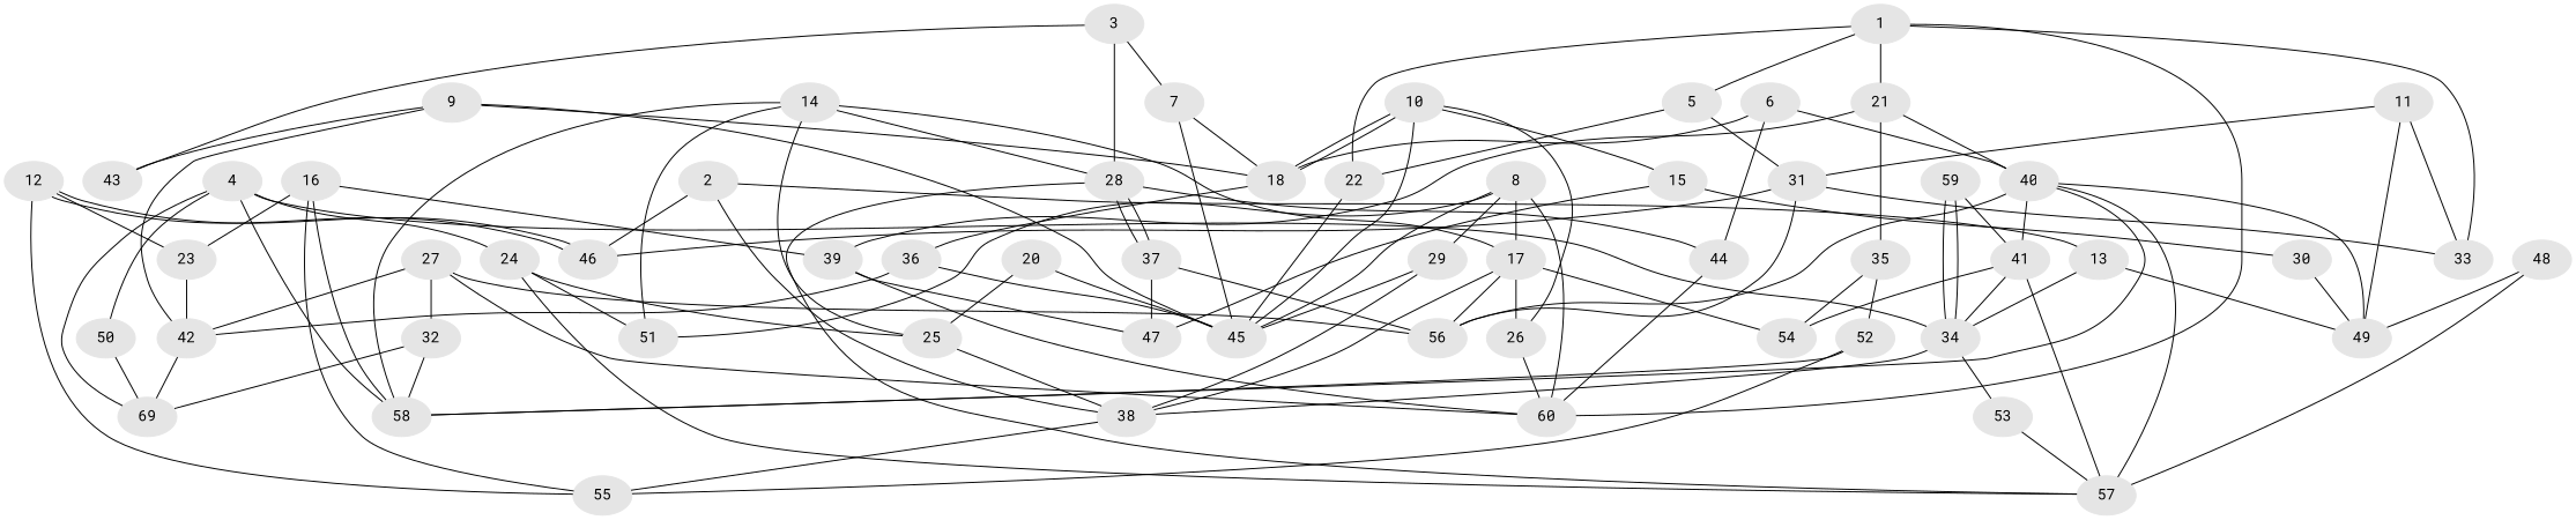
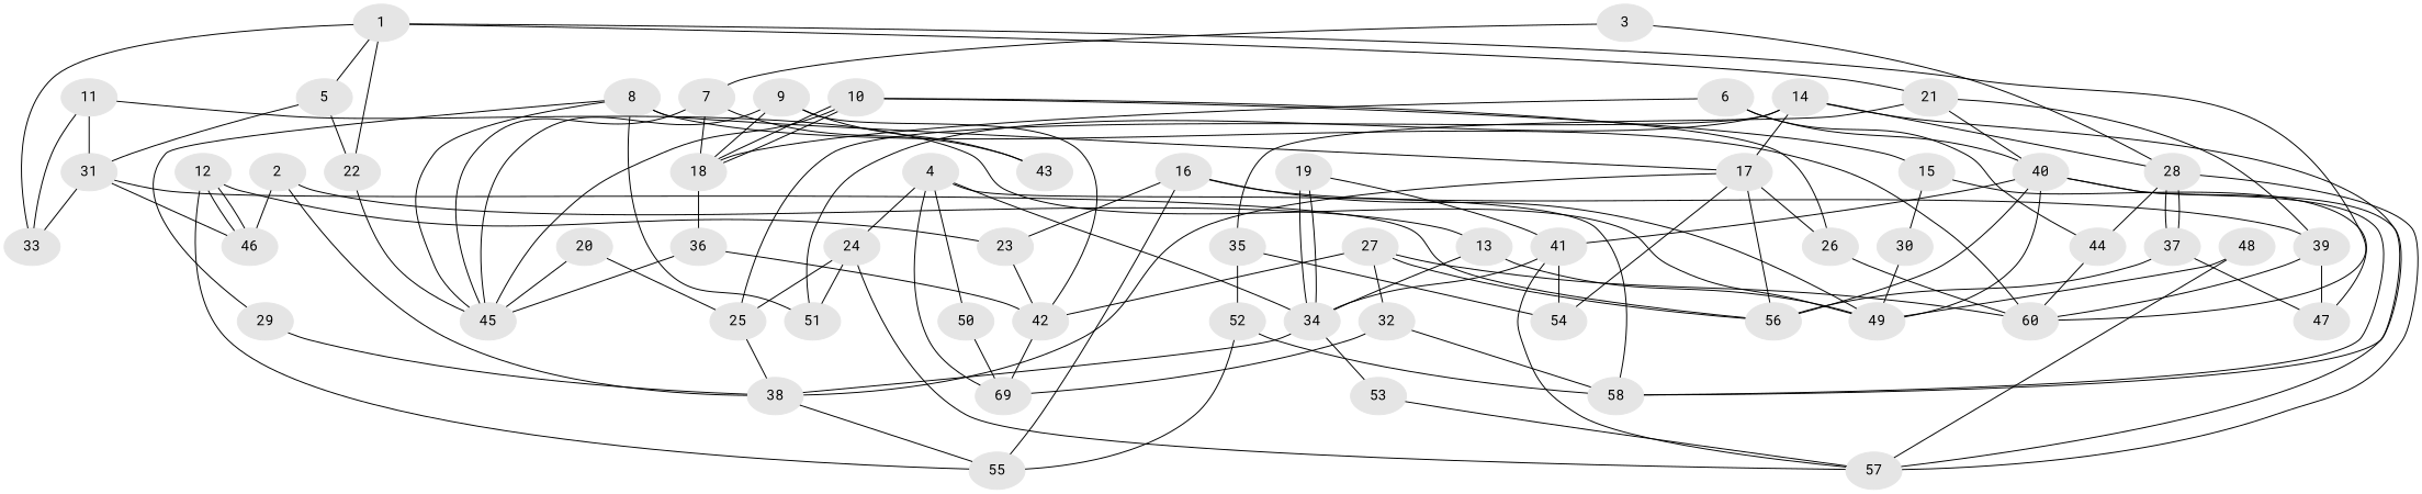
  graph {
    fontname="Roboto Mono"
    node [color=gray90 fontname="Roboto Mono" style=filled]
    edge [fontname="Roboto Mono"]
    1
    5
    21
    22
    33
    60
    31
    40
    39
    35
    45
    2
    13
    38
    46
    34
    49
    55
    3
    7
    28
    18
    43
    44
    57
    37
    4
    24
    50
    58
    n31 [label=69]
    51
    25
    53
    56
    6
    36
    41
    8
    17
    29
    26
    54
    9
    42
    10
    15
    30
    47
    11
    12
    23
    14
    16
-   19 [label=59]
+   19
    20
    52
    27
    32
    48
    1 -- 5
    1 -- 21
    1 -- 22
    1 -- 33
    1 -- 60
    5 -- 22
    5 -- 31
    21 -- 40
    21 -- 39
    21 -- 35
    22 -- 45
    31 -- 33
    31 -- 46
    31 -- 56
    40 -- 49
    40 -- 57
    40 -- 58
    40 -- 56
    40 -- 41
    39 -- 60
    39 -- 47
    35 -- 54
    35 -- 52
    2 -- 13
    2 -- 38
    2 -- 46
    13 -- 34
    13 -- 49
    38 -- 55
    34 -- 38
    34 -- 53
    3 -- 7
    3 -- 28
    7 -- 45
    7 -- 18
-   3 -- 43
+   7 -- 43
    28 -- 44
    28 -- 57
    28 -- 37
    28 -- 37
    18 -- 36
    44 -- 60
    37 -- 56
    37 -- 47
    4 -- 34
    4 -- 24
    4 -- 50
    4 -- 58
    4 -- n31
    24 -- 57
    24 -- 51
    24 -- 25
    50 -- n31
    25 -- 38
    53 -- 57
    6 -- 40
    6 -- 18
    6 -- 44
    36 -- 45
    36 -- 42
    41 -- 34
    41 -- 57
    41 -- 54
    8 -- 60
    8 -- 45
    8 -- 51
    8 -- 17
    8 -- 29
    17 -- 38
    17 -- 56
    17 -- 26
    17 -- 54
-   29 -- 45
    29 -- 38
    26 -- 60
    9 -- 45
    9 -- 18
    9 -- 43
    9 -- 42
    42 -- n31
    10 -- 45
    10 -- 18
    10 -- 18
    10 -- 26
    10 -- 15
    15 -- 30
    15 -- 47
    30 -- 49
    11 -- 33
    11 -- 31
    11 -- 49
    12 -- 46
    12 -- 46
    12 -- 55
    12 -- 23
    23 -- 42
    14 -- 28
    14 -- 58
    14 -- 51
    14 -- 25
    14 -- 17
    16 -- 39
    16 -- 55
-   16 -- 58
+   16 -- 49
    16 -- 23
    19 -- 34
    19 -- 34
    19 -- 41
    20 -- 45
    20 -- 25
    52 -- 55
    52 -- 58
    27 -- 60
    27 -- 56
    27 -- 42
    27 -- 32
    32 -- 58
    32 -- n31
    48 -- 49
    48 -- 57
  }
